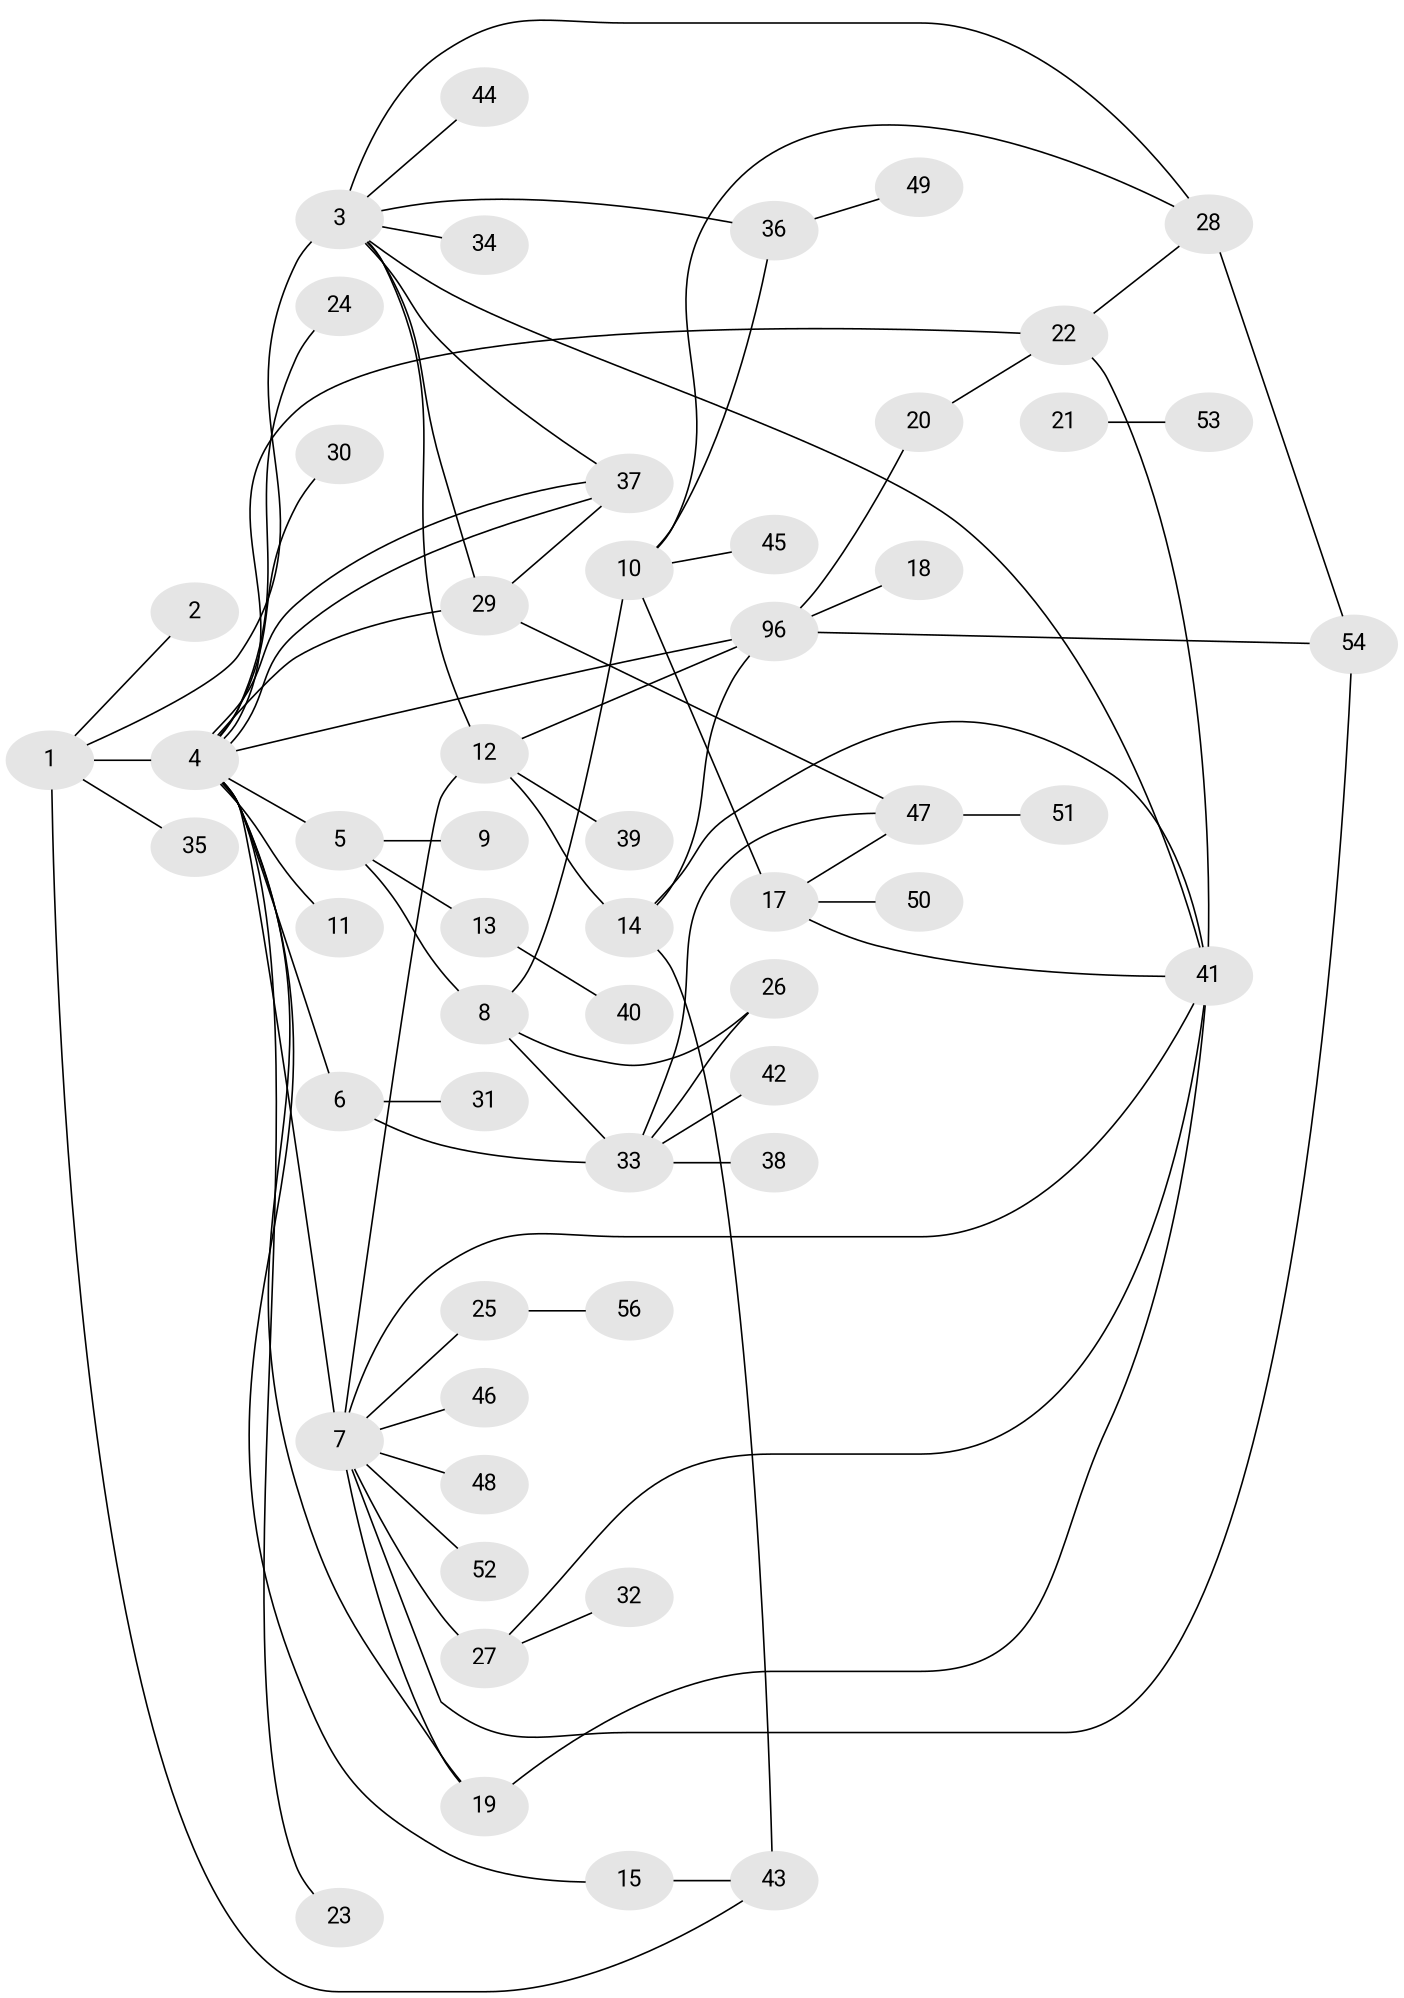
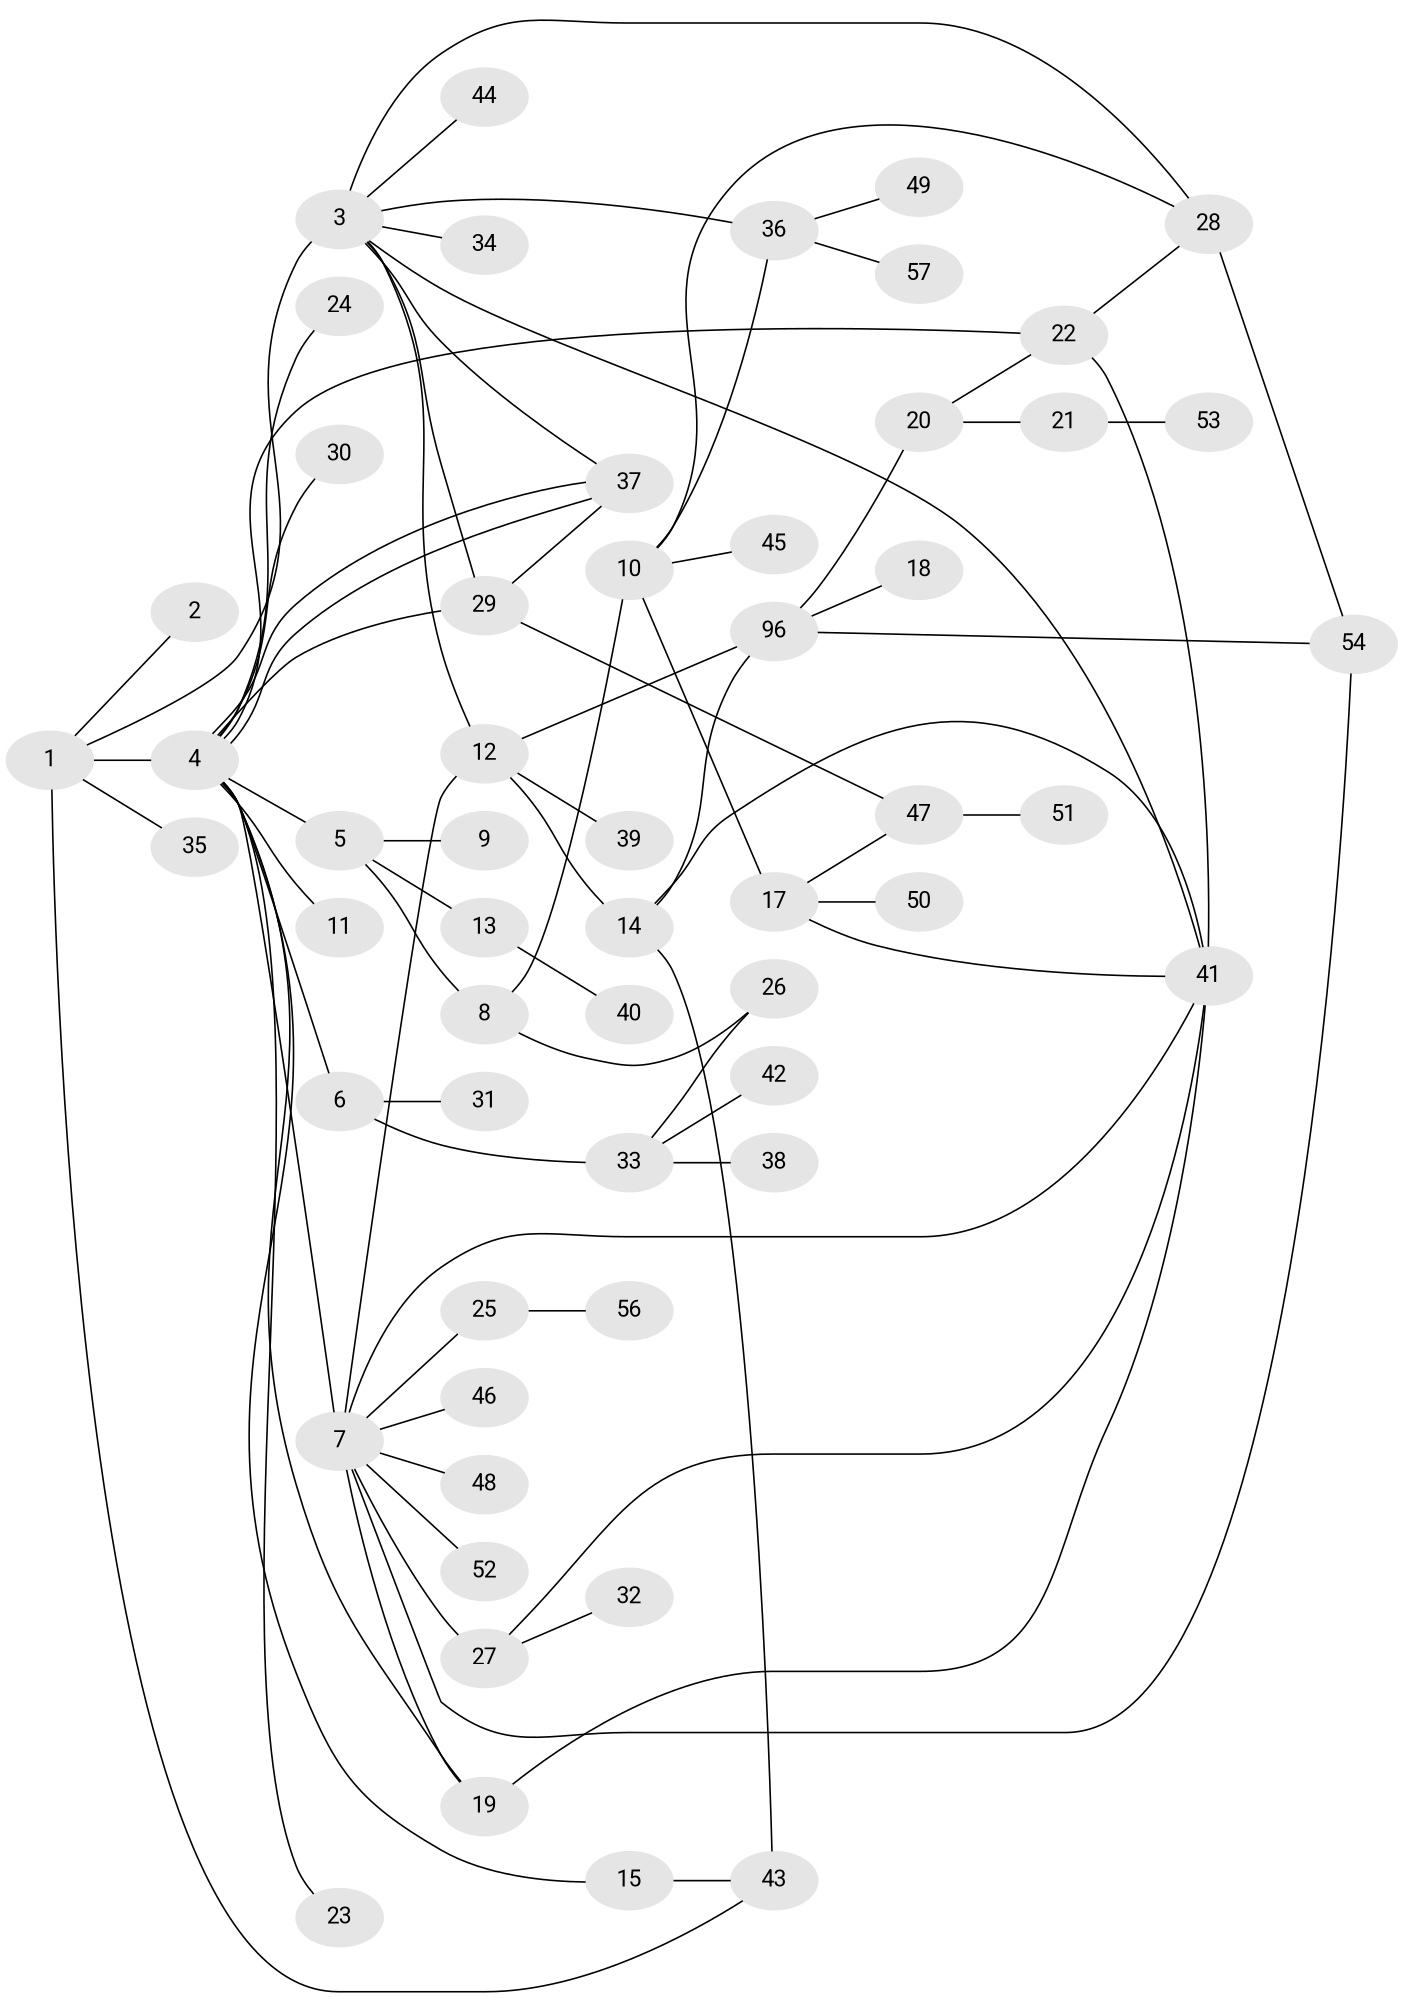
  graph {
    fontname=Roboto
    rankdir=LR
    node [color=gray90 fontname=Roboto style=filled]
    edge [fontname=Roboto]
    1
    2
    3
    4
    35
    43
    12
    28
    29
    34
    36
    37
    41
    44
    5
    6
    7
    11
    15
    n20 [label=96]
    19
    22
    23
    24
    30
    14
    39
    54
    47
    49
+   57
    8
    9
    13
    31
    33
    25
    27
    46
    48
    52
    18
    20
    10
    26
    40
    38
    42
    56
    32
    17
    45
    50
    21
    51
    53
    1 -- 2
    1 -- 3
    1 -- 4
    1 -- 35
    1 -- 43
    3 -- 12
    3 -- 28
    3 -- 29
    3 -- 34
    3 -- 36
    3 -- 37
    3 -- 41
    3 -- 44
    4 -- 29
    4 -- 37
    4 -- 37
    4 -- 5
    4 -- 6
    4 -- 7
    4 -- 11
    4 -- 15
-   4 -- n20
    4 -- 19
    4 -- 22
    4 -- 23
    4 -- 24
    4 -- 30
    12 -- n20
    12 -- 14
    12 -- 39
    28 -- 54
    29 -- 37
    29 -- 47
    36 -- 49
+   36 -- 57
    5 -- 8
    5 -- 9
    5 -- 13
    6 -- 31
    6 -- 33
    7 -- 12
    7 -- 41
    7 -- 19
    7 -- 54
    7 -- 25
    7 -- 27
    7 -- 46
    7 -- 48
    7 -- 52
    15 -- 43
    n20 -- 54
    n20 -- 18
    n20 -- 20
    19 -- 41
    22 -- 28
    22 -- 41
    14 -- 43
    14 -- 41
    14 -- n20
    47 -- 51
-   8 -- 33
    8 -- 10
    8 -- 26
    13 -- 40
-   33 -- 47
    33 -- 26
    33 -- 38
    33 -- 42
    25 -- 56
    27 -- 41
    27 -- 32
    20 -- 22
+   20 -- 21
    10 -- 28
    10 -- 36
    10 -- 17
    10 -- 45
    17 -- 41
    17 -- 47
    17 -- 50
    21 -- 53
  }
